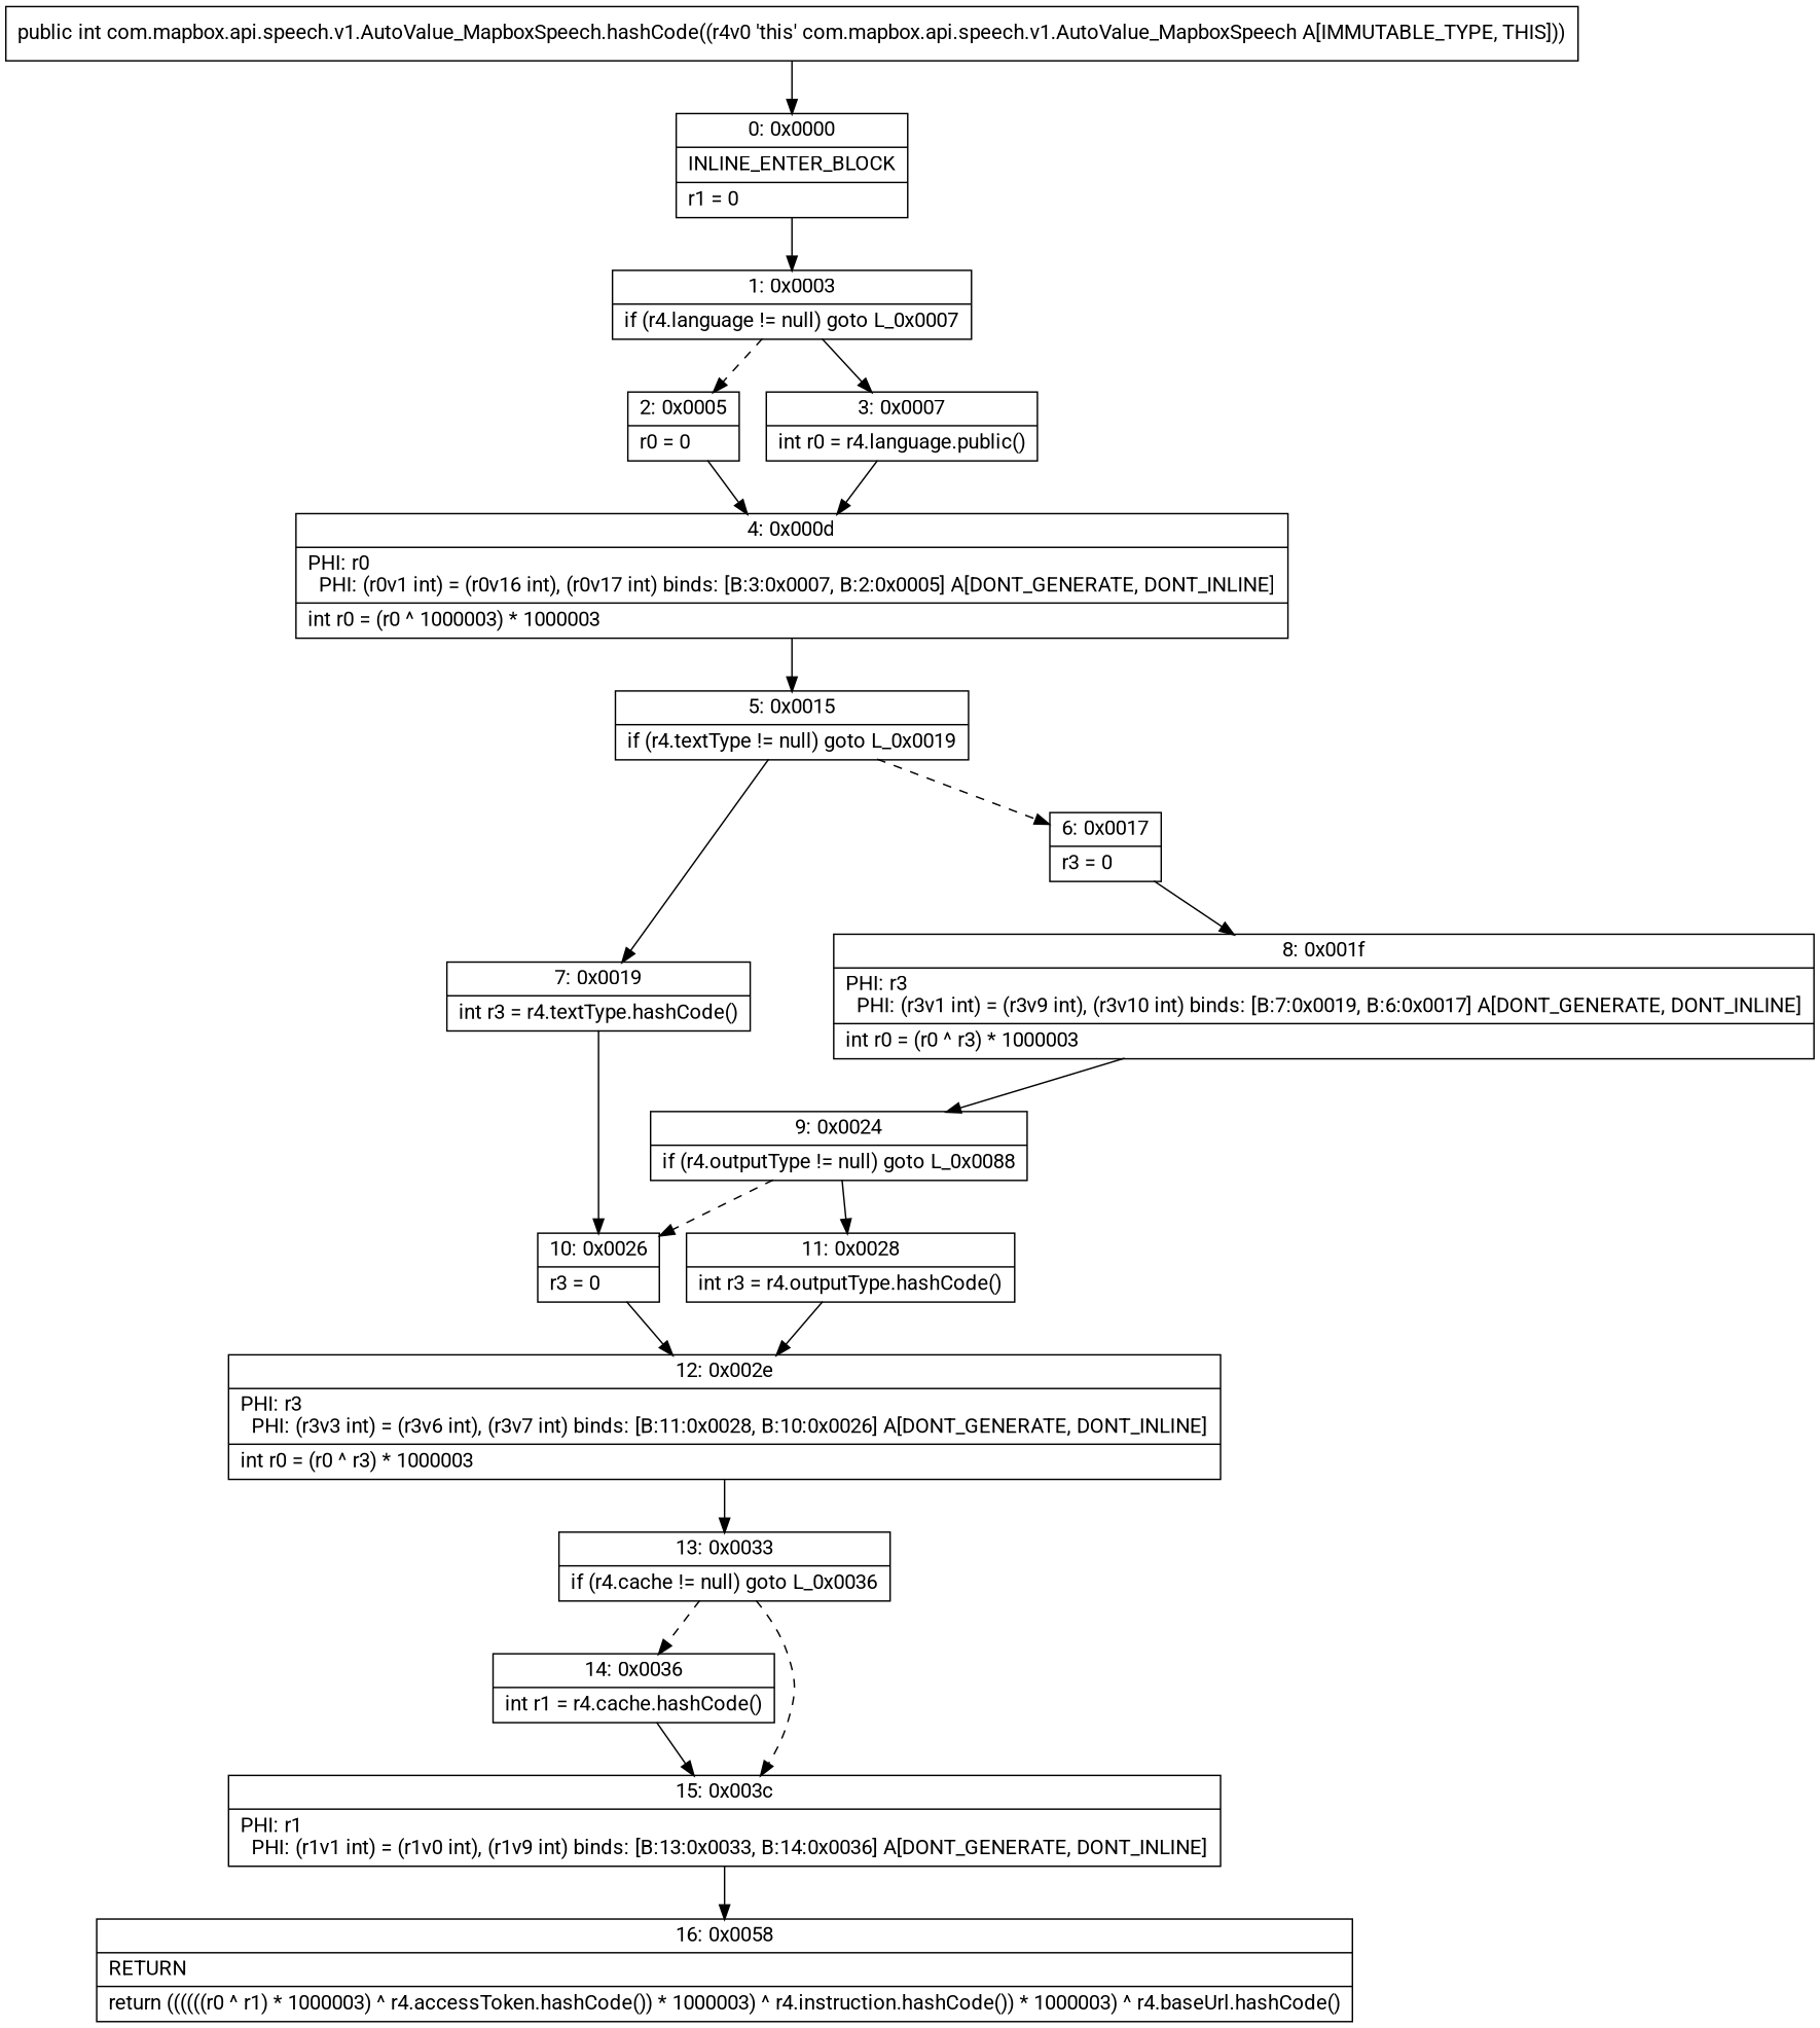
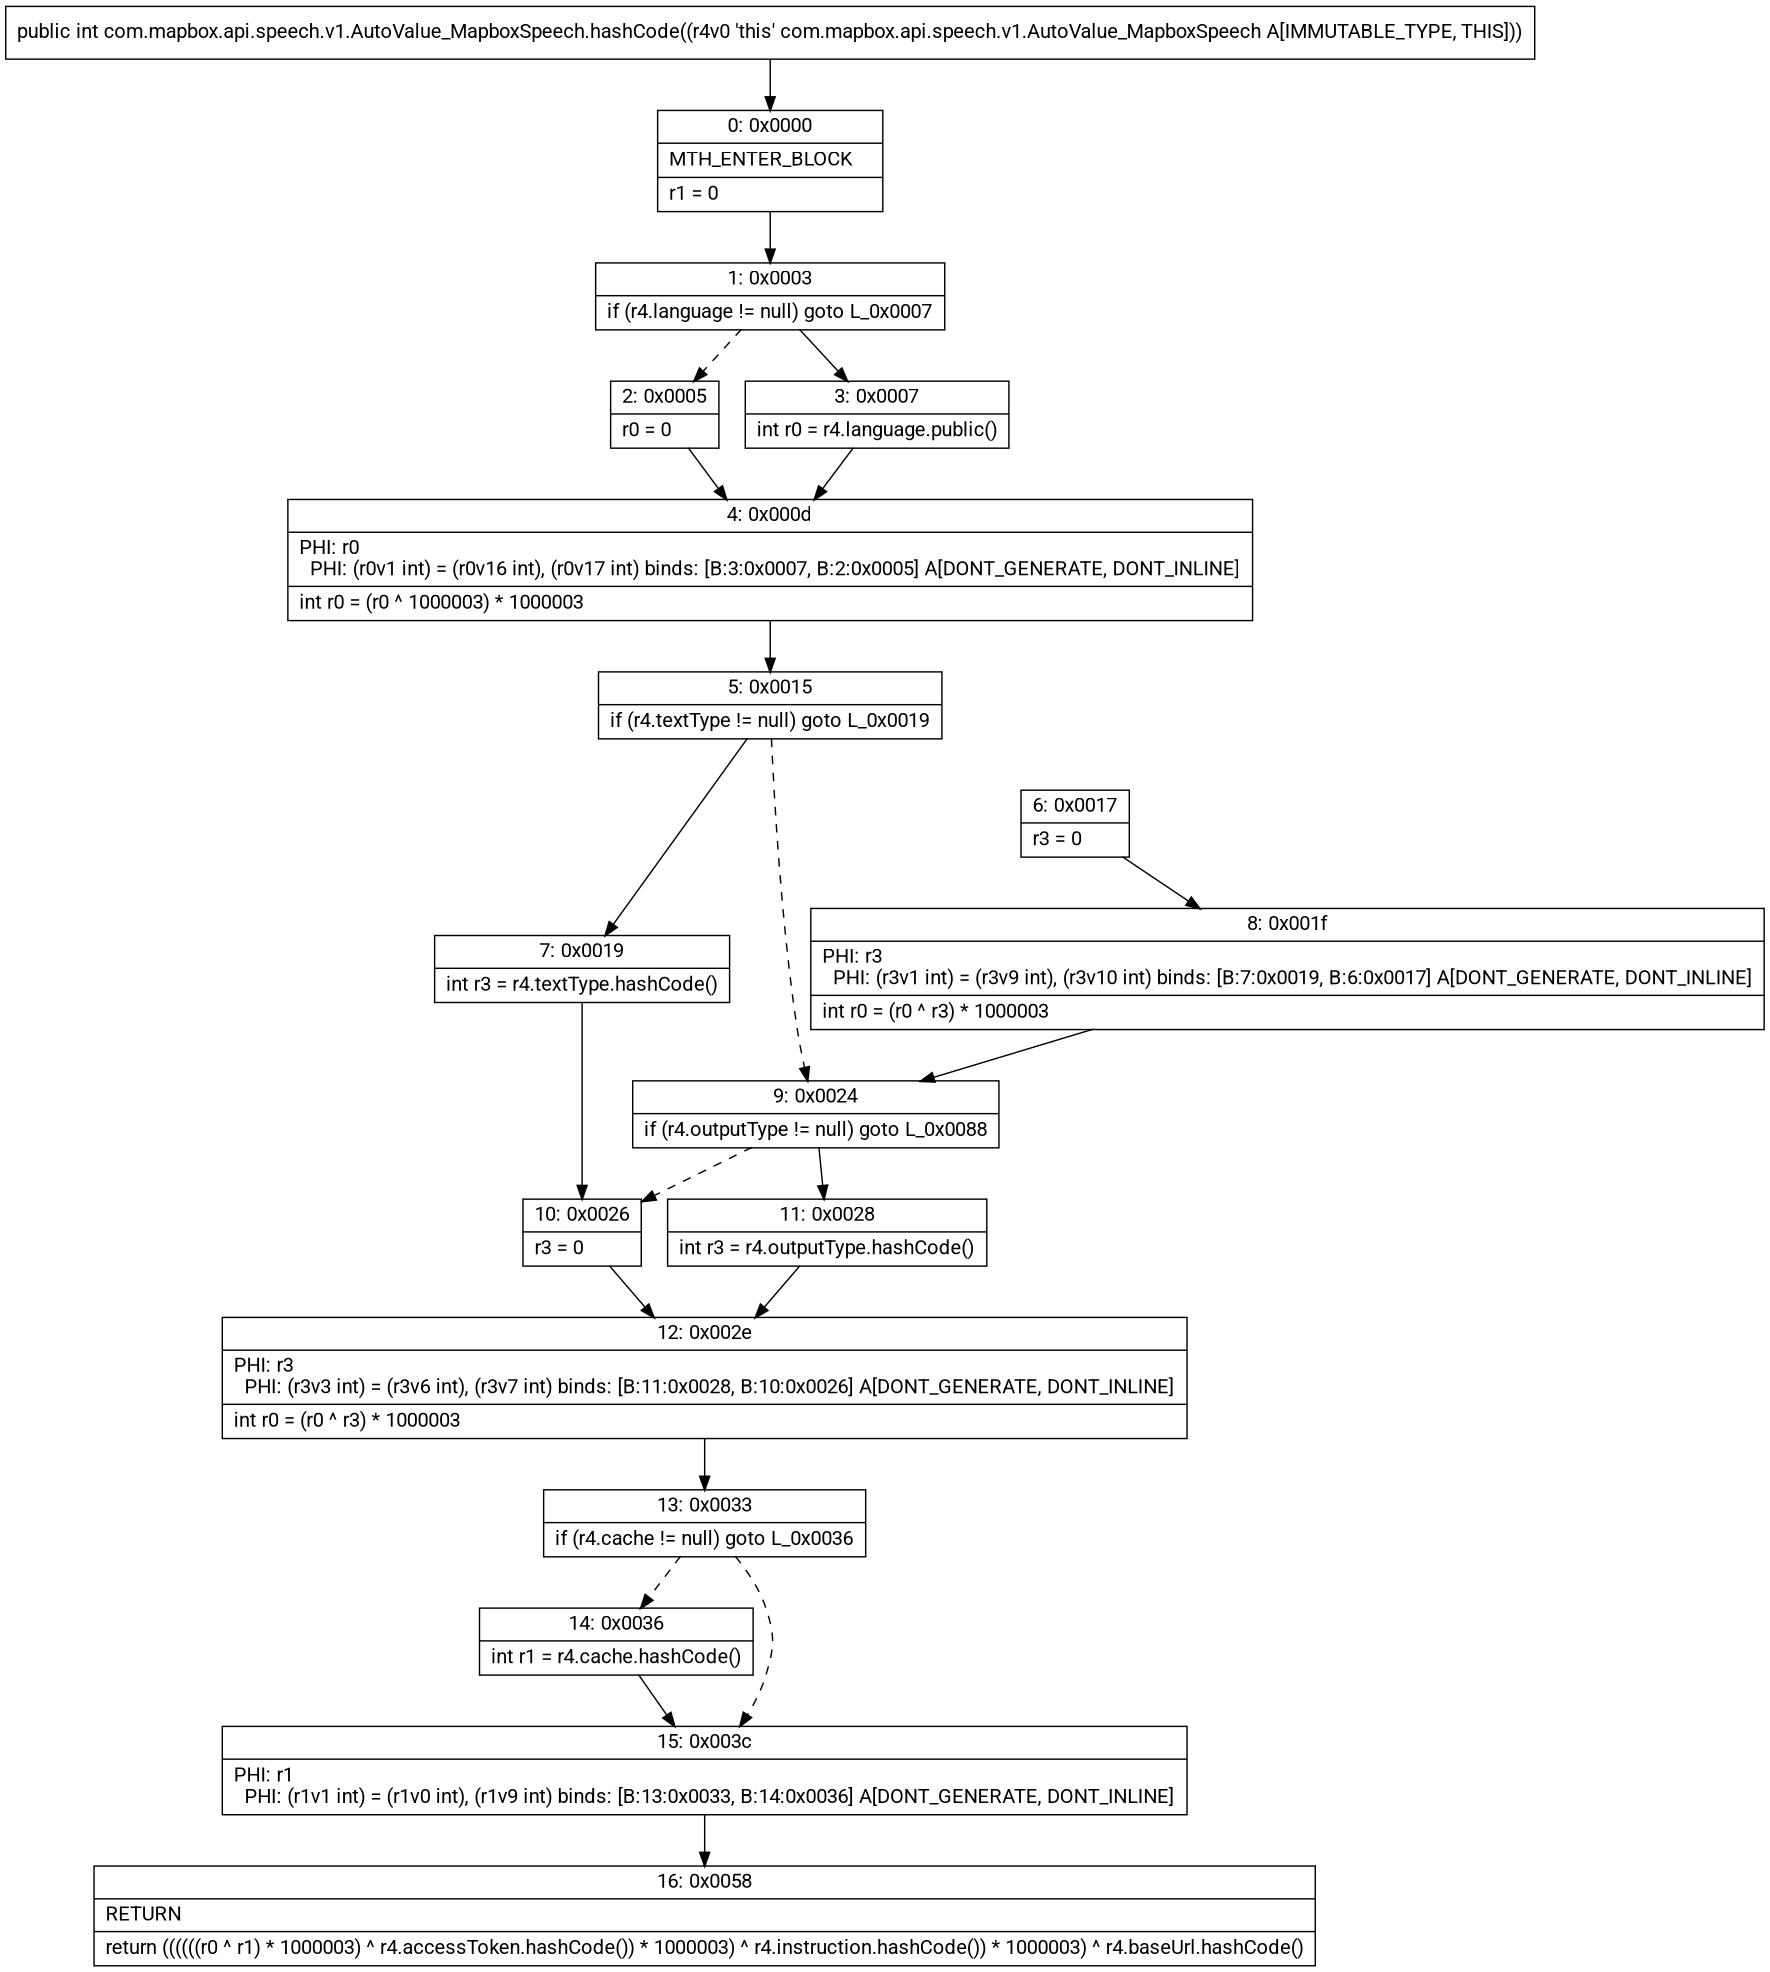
  digraph {
    fontname=Roboto
    node [fontname=Roboto shape=record]
    edge [fontname=Roboto]
-   n1 [label="{0\:\ 0x0000|INLINE_ENTER_BLOCK\l|r1 = 0\l}"]
+   n1 [label="{0\:\ 0x0000|MTH_ENTER_BLOCK\l|r1 = 0\l}"]
    n2 [label="{1\:\ 0x0003|if (r4.language != null) goto L_0x0007\l}"]
    n3 [label="{2\:\ 0x0005|r0 = 0\l}"]
    n4 [label="{3\:\ 0x0007|int r0 = r4.language.public()\l}"]
    n5 [label="{4\:\ 0x000d|PHI: r0 \l  PHI: (r0v1 int) = (r0v16 int), (r0v17 int) binds: [B:3:0x0007, B:2:0x0005] A[DONT_GENERATE, DONT_INLINE]\l|int r0 = (r0 ^ 1000003) * 1000003\l}"]
    n6 [label="{5\:\ 0x0015|if (r4.textType != null) goto L_0x0019\l}"]
    n7 [label="{6\:\ 0x0017|r3 = 0\l}"]
    n8 [label="{7\:\ 0x0019|int r3 = r4.textType.hashCode()\l}"]
    n9 [label="{8\:\ 0x001f|PHI: r3 \l  PHI: (r3v1 int) = (r3v9 int), (r3v10 int) binds: [B:7:0x0019, B:6:0x0017] A[DONT_GENERATE, DONT_INLINE]\l|int r0 = (r0 ^ r3) * 1000003\l}"]
    n10 [label="{10\:\ 0x0026|r3 = 0\l}"]
    n11 [label="{9\:\ 0x0024|if (r4.outputType != null) goto L_0x0088\l}"]
    n12 [label="{11\:\ 0x0028|int r3 = r4.outputType.hashCode()\l}"]
    n13 [label="{12\:\ 0x002e|PHI: r3 \l  PHI: (r3v3 int) = (r3v6 int), (r3v7 int) binds: [B:11:0x0028, B:10:0x0026] A[DONT_GENERATE, DONT_INLINE]\l|int r0 = (r0 ^ r3) * 1000003\l}"]
    n14 [label="{13\:\ 0x0033|if (r4.cache != null) goto L_0x0036\l}"]
    n15 [label="{14\:\ 0x0036|int r1 = r4.cache.hashCode()\l}"]
    n16 [label="{15\:\ 0x003c|PHI: r1 \l  PHI: (r1v1 int) = (r1v0 int), (r1v9 int) binds: [B:13:0x0033, B:14:0x0036] A[DONT_GENERATE, DONT_INLINE]\l}"]
    n17 [label="{16\:\ 0x0058|RETURN\l|return ((((((r0 ^ r1) * 1000003) ^ r4.accessToken.hashCode()) * 1000003) ^ r4.instruction.hashCode()) * 1000003) ^ r4.baseUrl.hashCode()\l}"]
    n18 [label="{public int com.mapbox.api.speech.v1.AutoValue_MapboxSpeech.hashCode((r4v0 'this' com.mapbox.api.speech.v1.AutoValue_MapboxSpeech A[IMMUTABLE_TYPE, THIS])) }"]
    n1 -> n2
    n2 -> n3 [style=dashed]
    n2 -> n4
    n3 -> n5
    n4 -> n5
    n5 -> n6
-   n6 -> n7 [style=dashed]
+   n6 -> n11 [style=dashed]
    n6 -> n8
    n7 -> n9
    n8 -> n10
    n9 -> n11
    n10 -> n13
    n11 -> n10 [style=dashed]
    n11 -> n12
    n12 -> n13
    n13 -> n14
    n14 -> n15 [style=dashed]
    n14 -> n16 [style=dashed]
    n15 -> n16
    n16 -> n17
    n18 -> n1
  }
